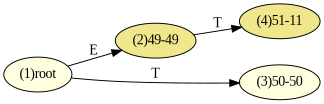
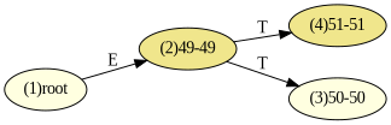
  digraph {
    fontname="Liberation Serif"
    rankdir=LR
    node [fillcolor=lightyellow fontname="Liberation Serif" style=filled]
    edge [fontname="Liberation Serif"]
    n1 [label="(1)root"]
    n2 [fillcolor=khaki label="(2)49-49"]
    n3 [label="(3)50-50"]
-   n4 [fillcolor=khaki label="(4)51-11"]
+   n4 [fillcolor=khaki label="(4)51-51"]
    n1 -> n2 [label=E]
-   n1 -> n3 [label=T]
+   n2 -> n3 [label=T]
    n2 -> n4 [label=T]
  }
